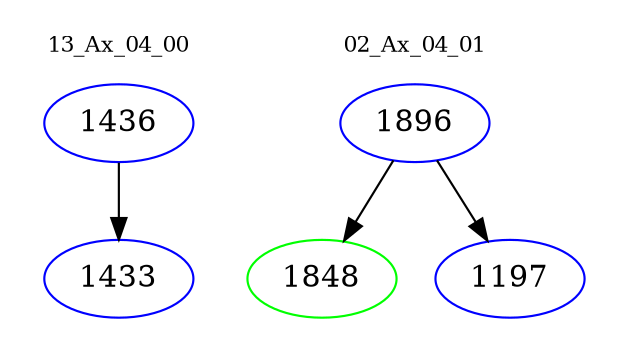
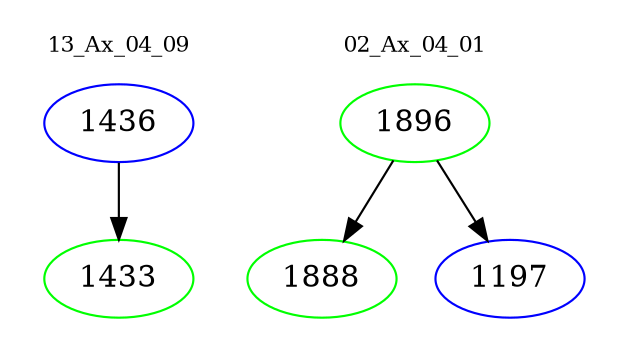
  digraph {
    node [color=blue]
    edge [color=black]
    n1 [label=1436]
-   n2 [label=1433]
-   n3 [label=1896]
-   n4 [color=green label=1848]
+   n2 [color=green label=1433]
+   n3 [color=green label=1896]
+   n4 [color=green label=1888]
    n5 [label=1197]
    subgraph cluster_1 {
      color=white
      fontsize=10
-     label="13_Ax_04_00"
+     label="13_Ax_04_09"
      n1
      n2
    }
    subgraph cluster_2 {
      color=white
      fontsize=10
      label="02_Ax_04_01"
      n3
      n4
      n5
    }
    n1 -> n2
    n3 -> n4
    n3 -> n5
  }
